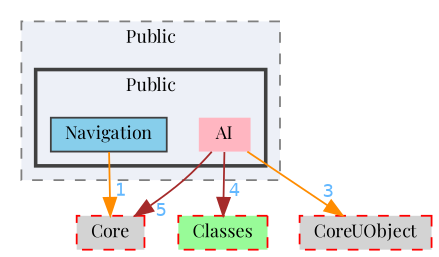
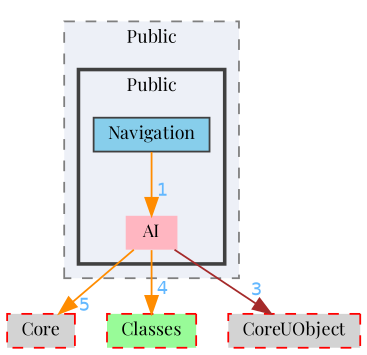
  digraph {
    compound=true
    fontname="Playfair Display"
    node [fontname="Playfair Display" fontsize=10 shape=box style="filled,dashed" fillcolor=lightgrey color=red]
    edge [color=brown fontcolor=steelblue1 fontname="Playfair Display" fontsize=10 labeldistance=1.5 labelfontname=Helvetica labelfontsize=10]
    n1 [height=0.2 label=AI shape=plaintext width=0.4 style=filled fillcolor=lightpink color=""]
    n2 [color=grey25 fillcolor=skyblue height=0.2 label=Navigation style=filled width=0.4]
    n3 [height=0.2 label=Core width=0.4]
    n4 [fillcolor=palegreen height=0.2 label=Classes width=0.4]
    n5 [height=0.2 label=CoreUObject width=0.4]
    subgraph cluster_1 {
      bgcolor="#edf0f7"
      fontsize=10
      label=Public
      pencolor=grey50
      style="filled,dashed"
      subgraph cluster_2 {
        bgcolor="#edf0f7"
        fontsize=10
        pencolor=grey25
        style="filled,bold"
        n1
        n2
      }
    }
-   n1 -> n3 [headlabel=5]
-   n1 -> n4 [headlabel=4]
-   n1 -> n5 [color=darkorange headlabel=3]
-   n2 -> n3 [color=darkorange headlabel=1]
+   n1 -> n3 [color=darkorange headlabel=5]
+   n1 -> n4 [color=darkorange headlabel=4]
+   n1 -> n5 [headlabel=3]
+   n2 -> n1 [color=darkorange headlabel=1]
  }
